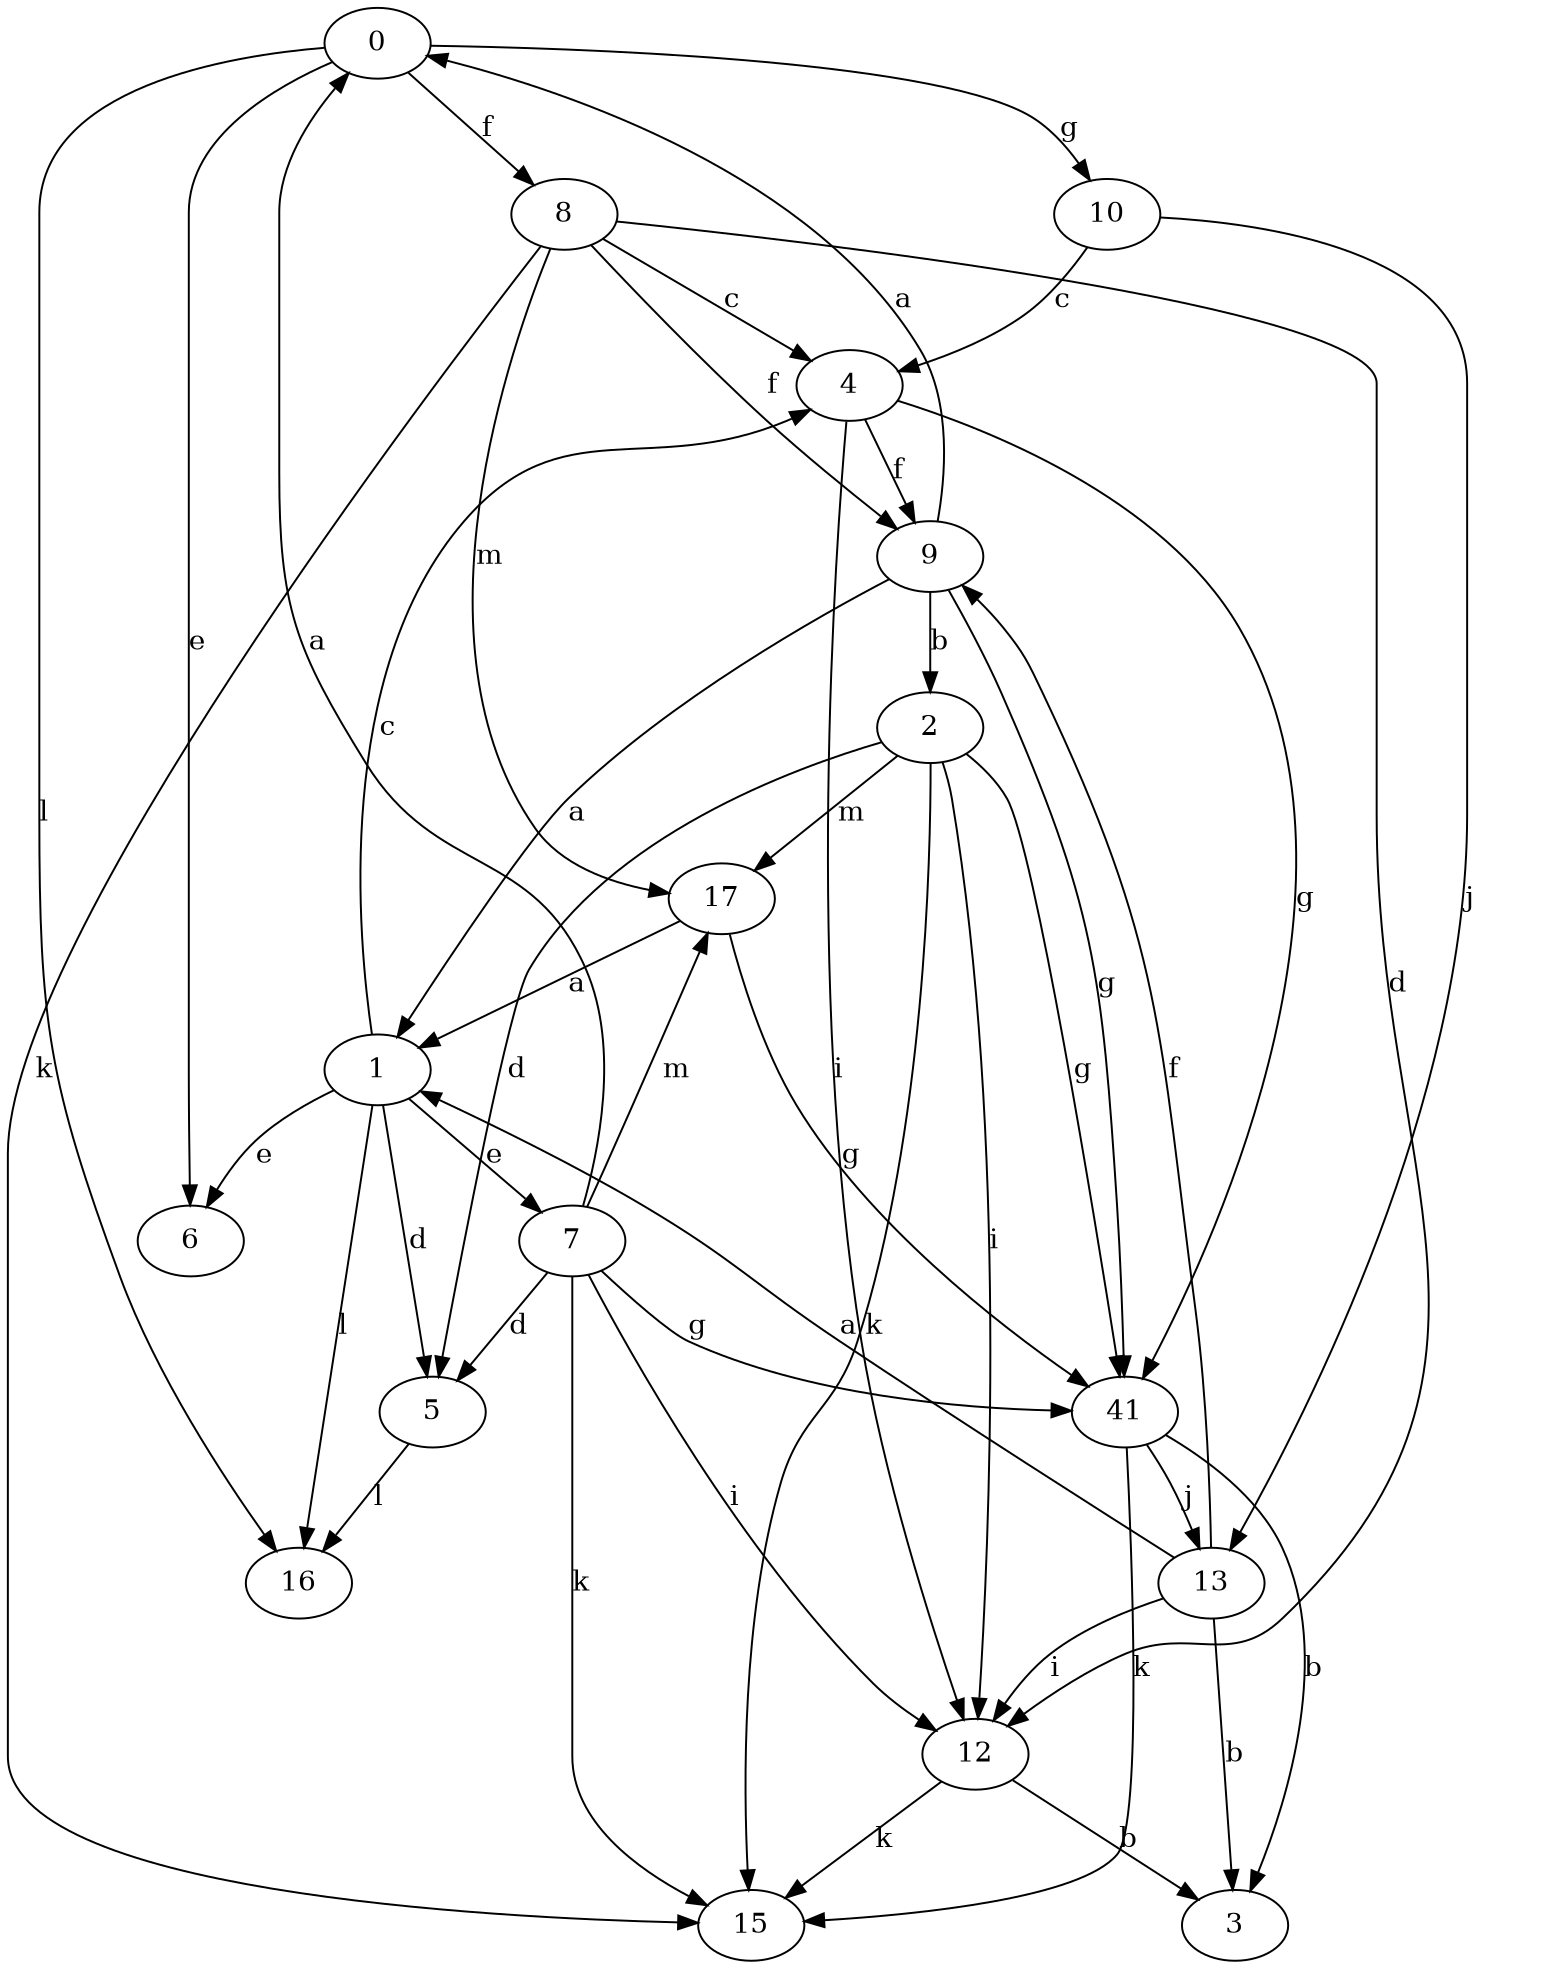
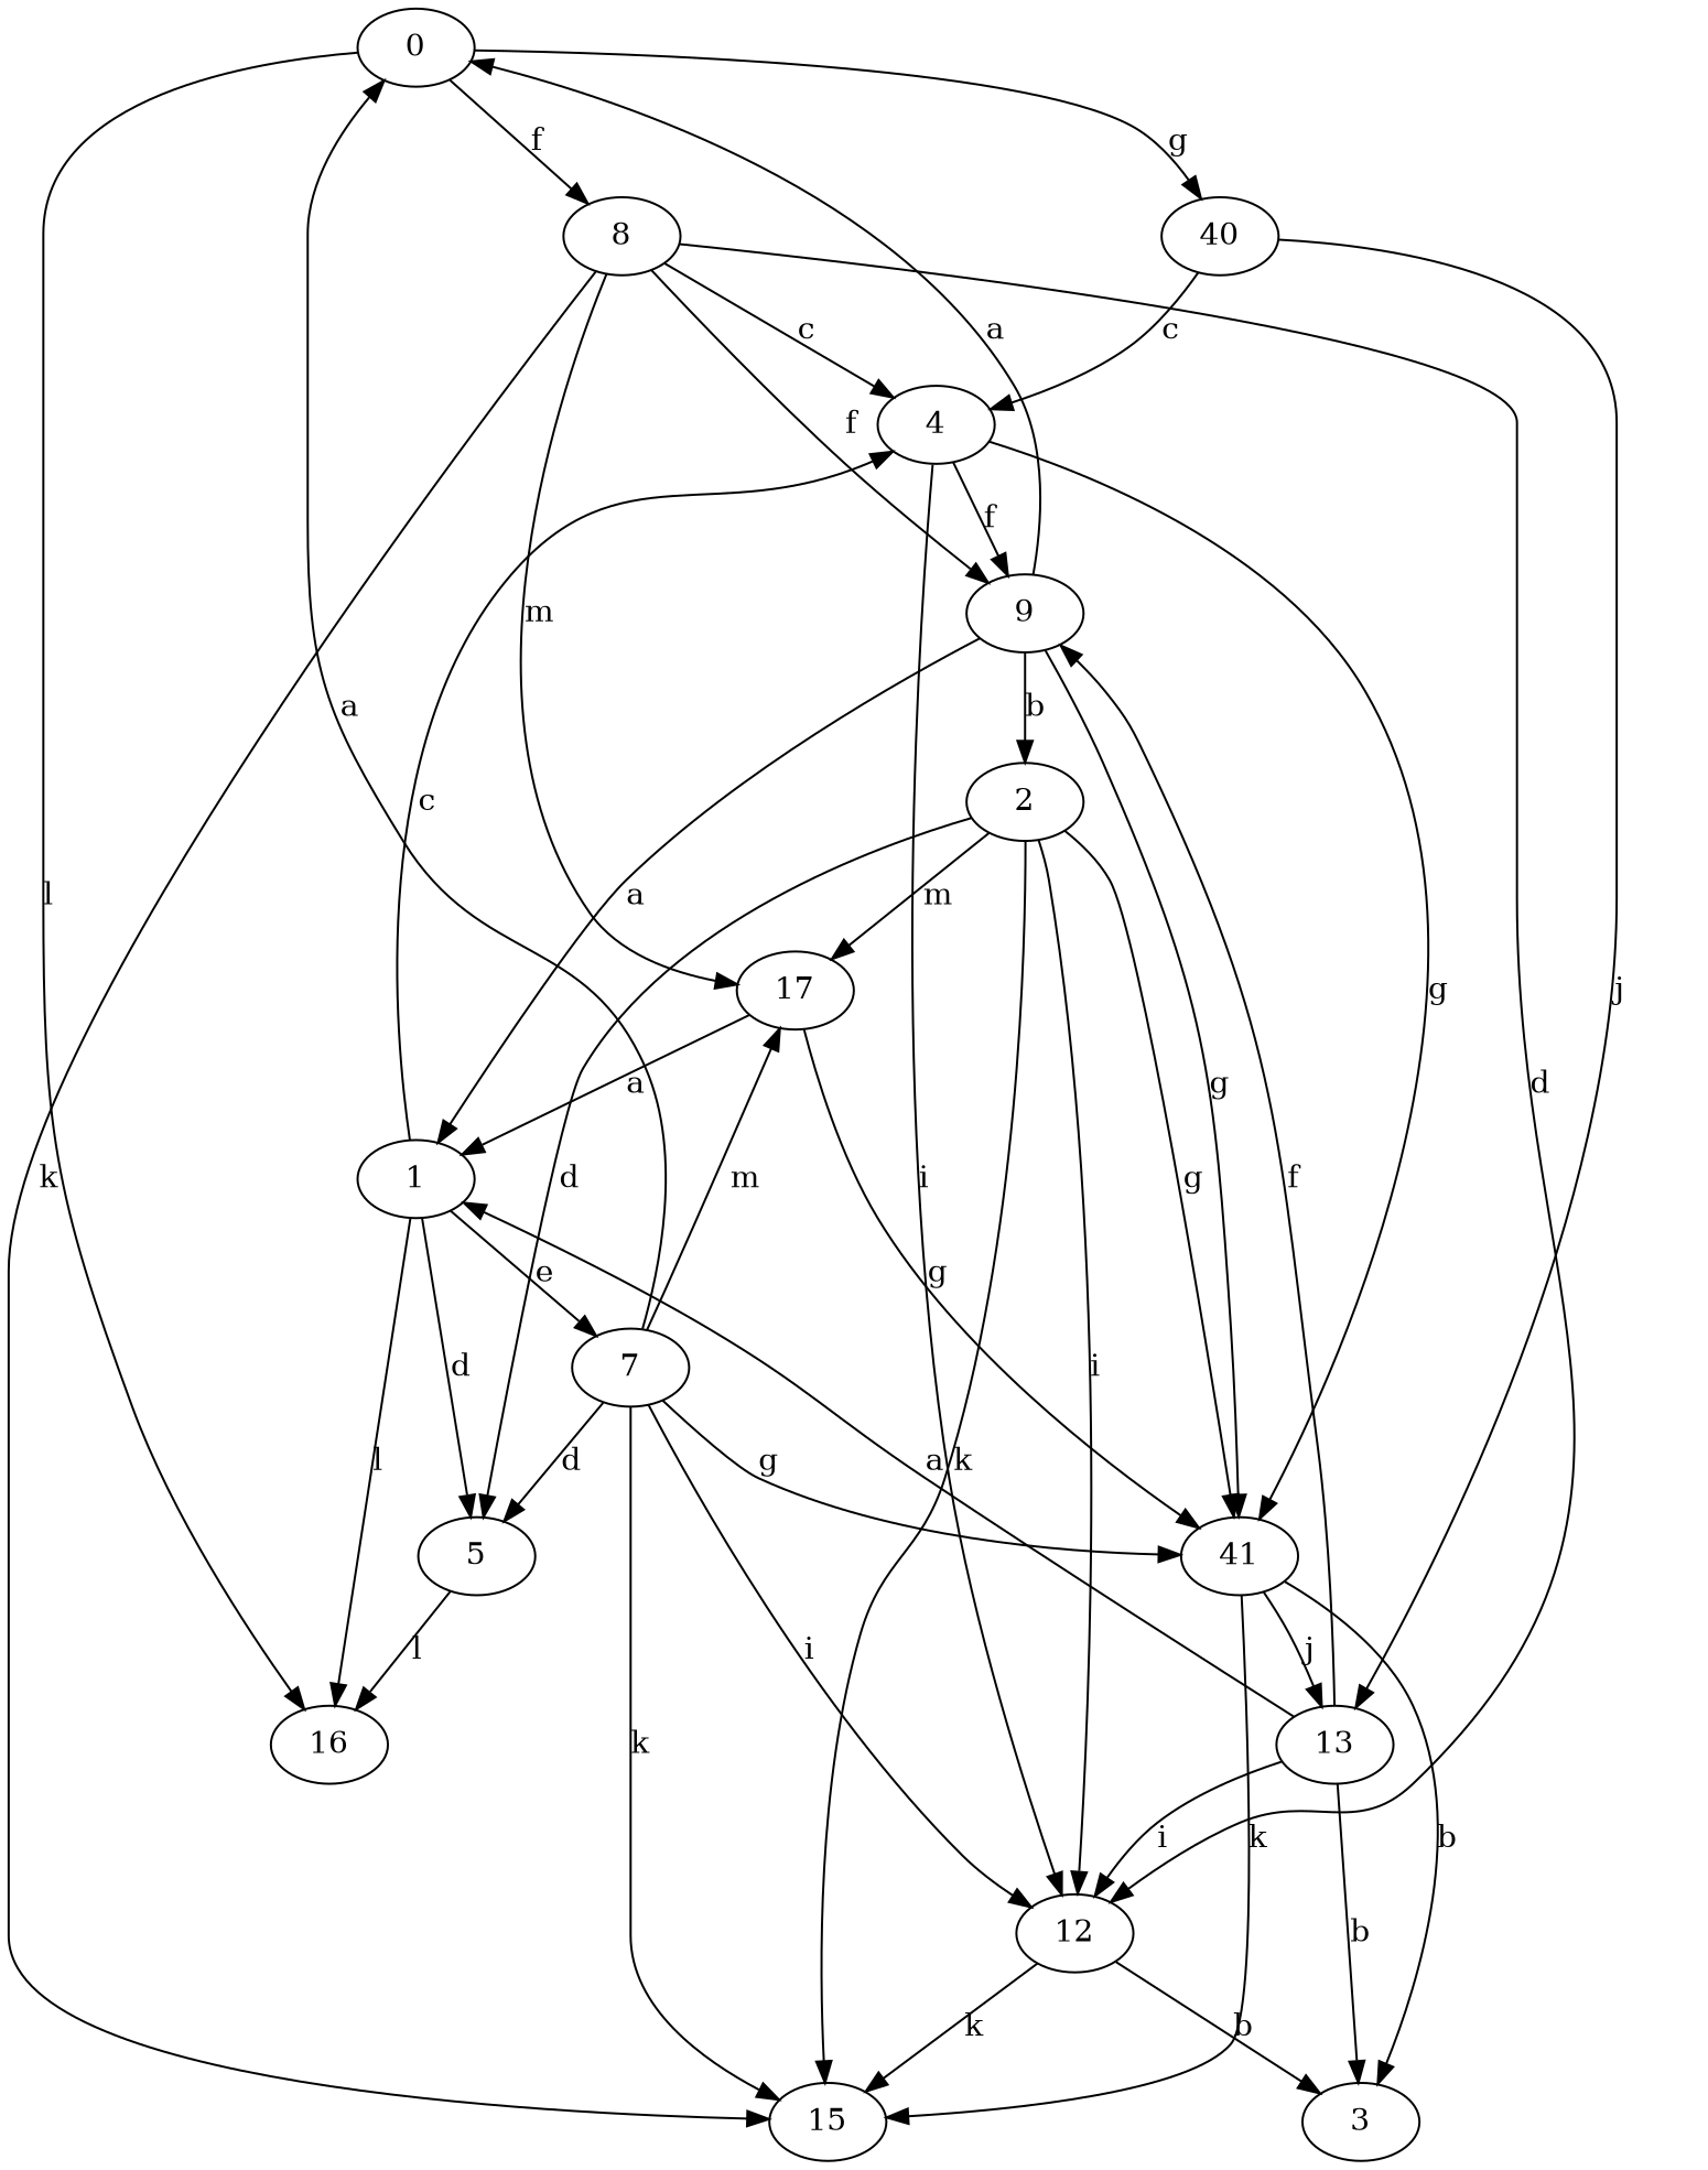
  strict digraph {
    fontname="DejaVu Serif"
    node [fontname="DejaVu Serif"]
    edge [fontname="DejaVu Serif"]
    0
-   6
    8
-   10
+   10 [label=40]
    16
    4
    12
    15
    17
    9
    13
    1
    5
    7
    n15 [label=41]
    2
    3
-   0 -> 6 [label=e]
    0 -> 8 [label=f]
    0 -> 10 [label=g]
    0 -> 16 [label=l]
    8 -> 4 [label=c]
    8 -> 12 [label=d]
    8 -> 15 [label=k]
    8 -> 17 [label=m]
    8 -> 9 [label=f]
    10 -> 4 [label=c]
    10 -> 13 [label=j]
    4 -> 12 [label=i]
    4 -> 9 [label=f]
    4 -> n15 [label=g]
    12 -> 15 [label=k]
    12 -> 3 [label=b]
    17 -> 1 [label=a]
    17 -> n15 [label=g]
    9 -> 0 [label=a]
    9 -> 1 [label=a]
    9 -> n15 [label=g]
    9 -> 2 [label=b]
    13 -> 12 [label=i]
    13 -> 9 [label=f]
    13 -> 1 [label=a]
    13 -> 3 [label=b]
-   1 -> 6 [label=e]
    1 -> 16 [label=l]
    1 -> 4 [label=c]
    1 -> 5 [label=d]
    1 -> 7 [label=e]
    5 -> 16 [label=l]
    7 -> 0 [label=a]
    7 -> 12 [label=i]
    7 -> 15 [label=k]
    7 -> 17 [label=m]
    7 -> 5 [label=d]
    7 -> n15 [label=g]
    n15 -> 15 [label=k]
    n15 -> 13 [label=j]
    n15 -> 3 [label=b]
    2 -> 12 [label=i]
    2 -> 15 [label=k]
    2 -> 17 [label=m]
    2 -> 5 [label=d]
    2 -> n15 [label=g]
  }
